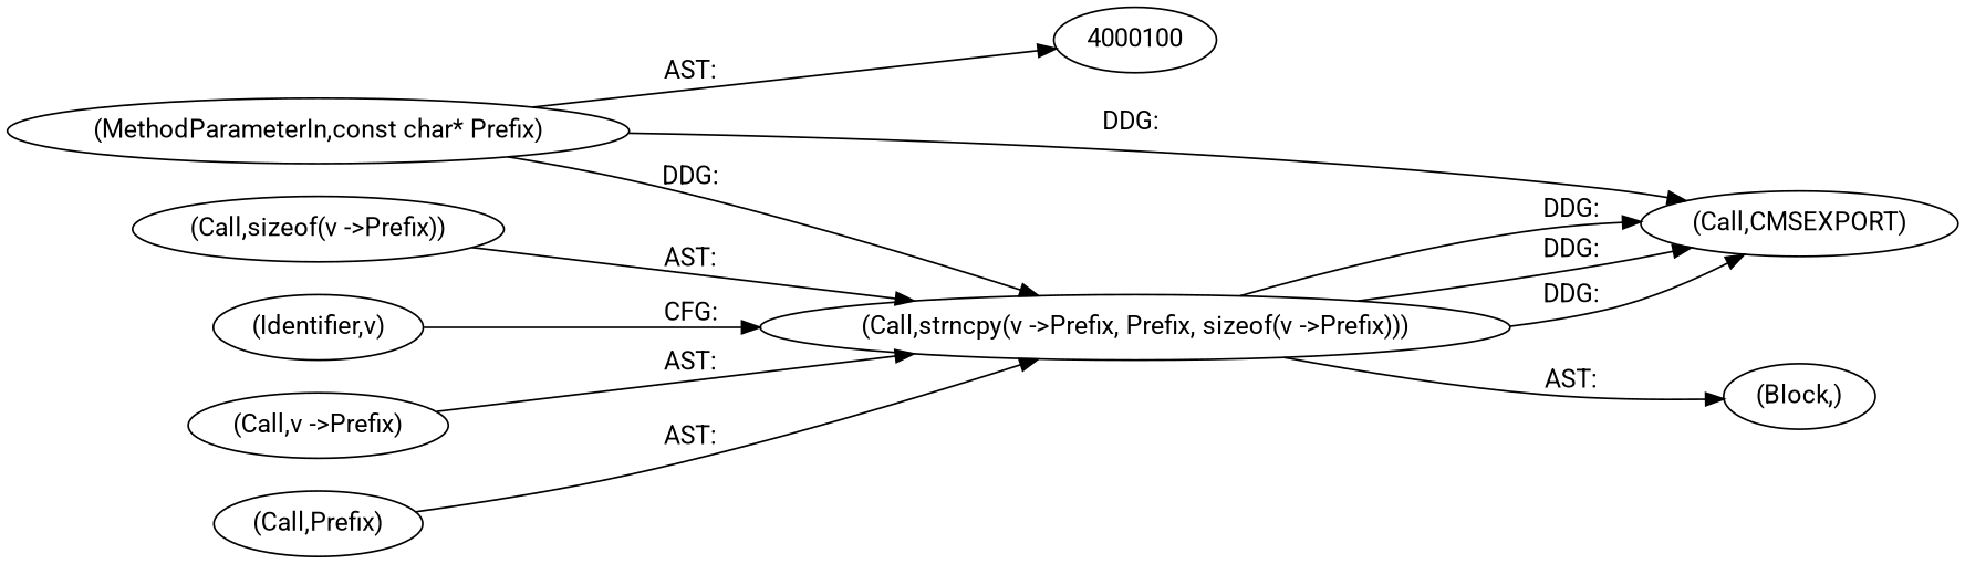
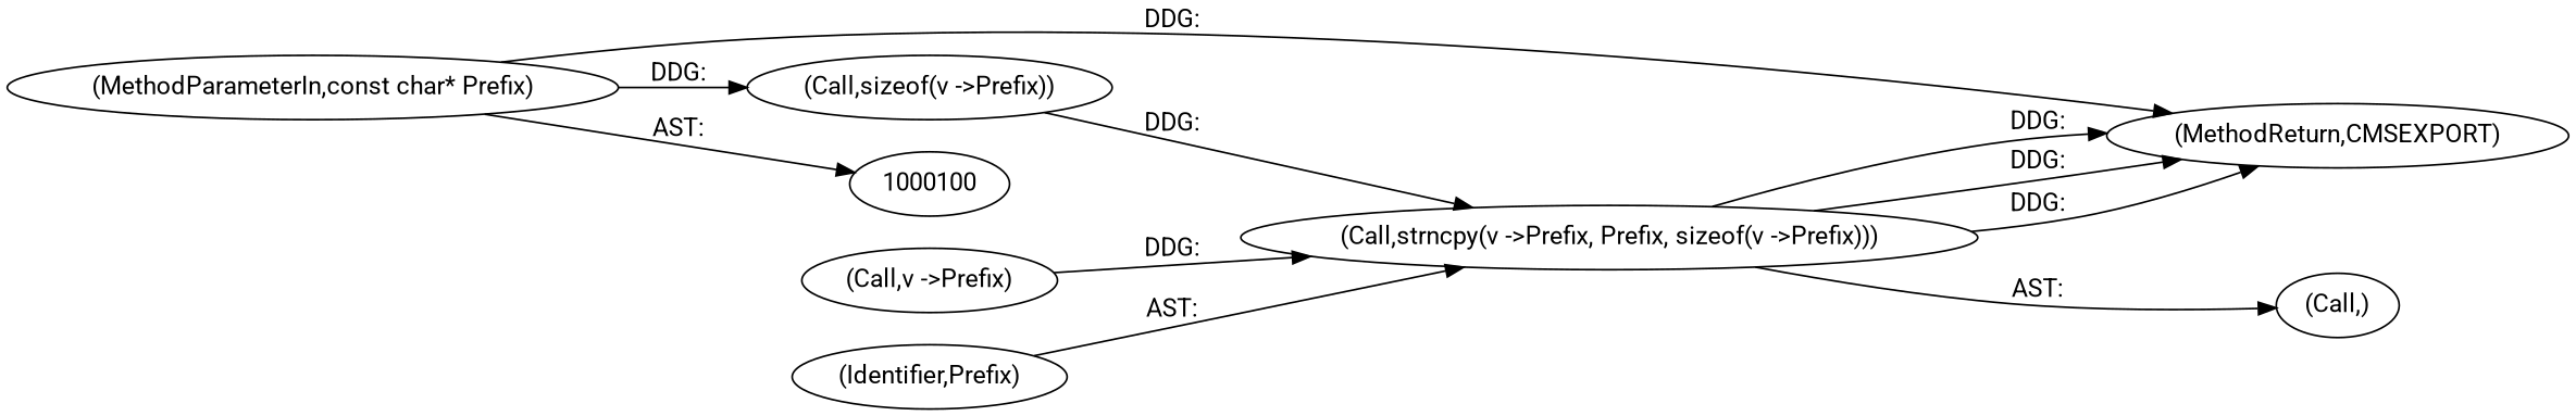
  digraph {
    fontname=Roboto
    rankdir=LR
    node [fontname=Roboto]
    edge [fontname=Roboto]
    n1 [label="(Call,strncpy(v ->Prefix, Prefix, sizeof(v ->Prefix)))"]
-   n2 [label="(Call,CMSEXPORT)"]
-   n3 [label="(Block,)"]
+   n2 [label="(MethodReturn,CMSEXPORT)"]
+   n3 [label="(Call,)"]
    n4 [label="(Call,sizeof(v ->Prefix))"]
    n5 [label="(MethodParameterIn,const char* Prefix)"]
-   1000100 [label=4000100]
-   n7 [label="(Identifier,v)"]
+   1000100
    n8 [label="(Call,v ->Prefix)"]
-   n9 [label="(Call,Prefix)"]
+   n9 [label="(Identifier,Prefix)"]
    n1 -> n2 [label="DDG: "]
    n1 -> n2 [label="DDG: "]
    n1 -> n2 [label="DDG: "]
    n1 -> n3 [label="AST: "]
-   n4 -> n1 [label="AST: "]
-   n5 -> n1 [label="DDG: "]
+   n4 -> n1 [label="DDG: "]
+   n5 -> n4 [label="DDG: "]
    n5 -> n2 [label="DDG: "]
    n5 -> 1000100 [label="AST: "]
-   n7 -> n1 [label="CFG: "]
-   n8 -> n1 [label="AST: "]
+   n8 -> n1 [label="DDG: "]
    n9 -> n1 [label="AST: "]
  }
